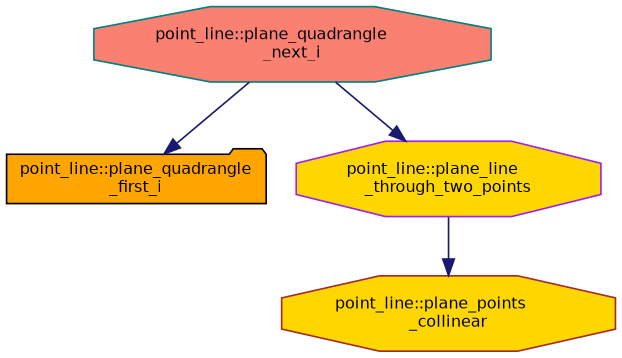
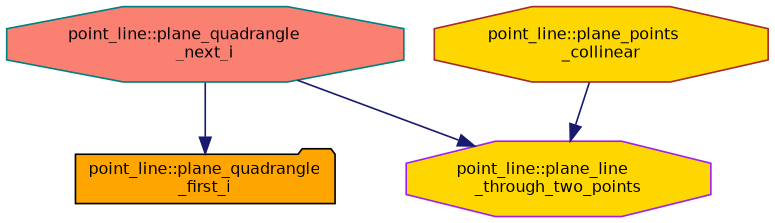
  digraph {
    rankdir=TB
    node [fillcolor=gold fontname=Helvetica fontsize=10 shape=octagon style=filled]
    edge [color=midnightblue fontname=Helvetica fontsize=10 labelfontname=Helvetica labelfontsize=10 style=solid]
    n1 [color=teal fillcolor=salmon fontcolor=black height=0.2 label="point_line::plane_quadrangle\l_next_i" width=0.4]
    n2 [color=black fillcolor=orange height=0.2 label="point_line::plane_quadrangle\l_first_i" shape=folder width=0.4]
    n3 [color=purple height=0.2 label="point_line::plane_line\l_through_two_points" width=0.4]
    n4 [color=brown height=0.2 label="point_line::plane_points\l_collinear" width=0.4]
    n1 -> n2
    n1 -> n3
-   n3 -> n4
+   n4 -> n3
  }
